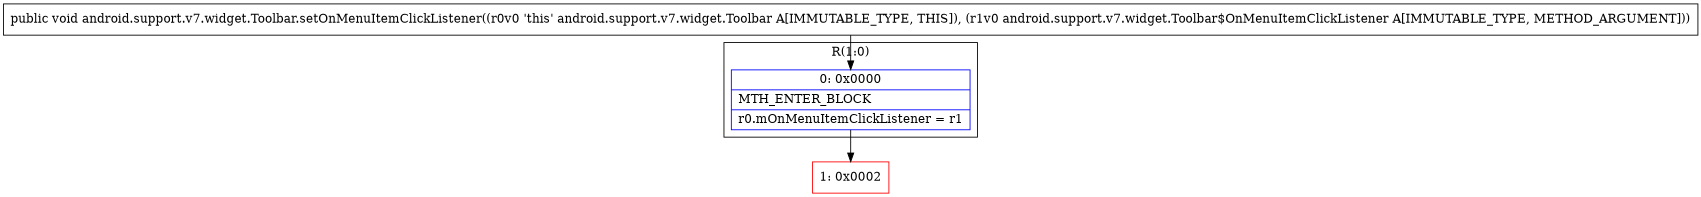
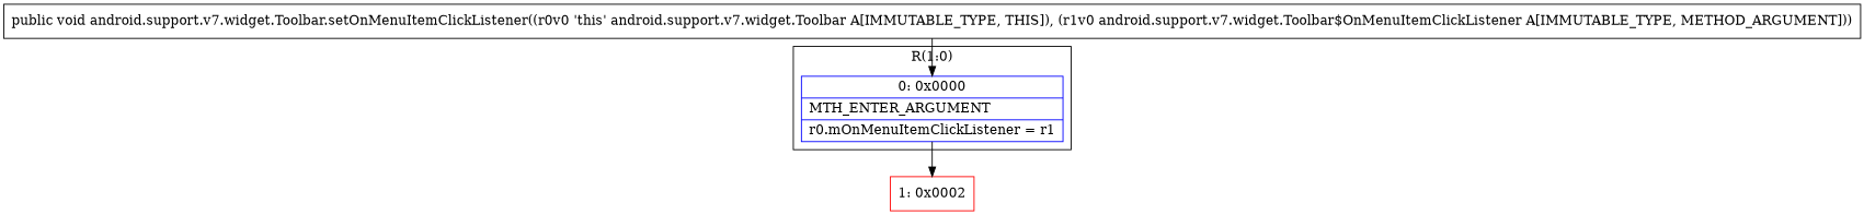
  digraph {
    node [shape=record]
-   n1 [color=blue label="{0\:\ 0x0000|MTH_ENTER_BLOCK\l|r0.mOnMenuItemClickListener = r1\l}"]
+   n1 [color=blue label="{0\:\ 0x0000|MTH_ENTER_ARGUMENT\l|r0.mOnMenuItemClickListener = r1\l}"]
    n2 [color=red label="{1\:\ 0x0002}"]
    n3 [label="{public void android.support.v7.widget.Toolbar.setOnMenuItemClickListener((r0v0 'this' android.support.v7.widget.Toolbar A[IMMUTABLE_TYPE, THIS]), (r1v0 android.support.v7.widget.Toolbar$OnMenuItemClickListener A[IMMUTABLE_TYPE, METHOD_ARGUMENT])) }"]
    subgraph cluster_1 {
      label="R(1:0)"
      n1
    }
    n1 -> n2
    n3 -> n1
  }
